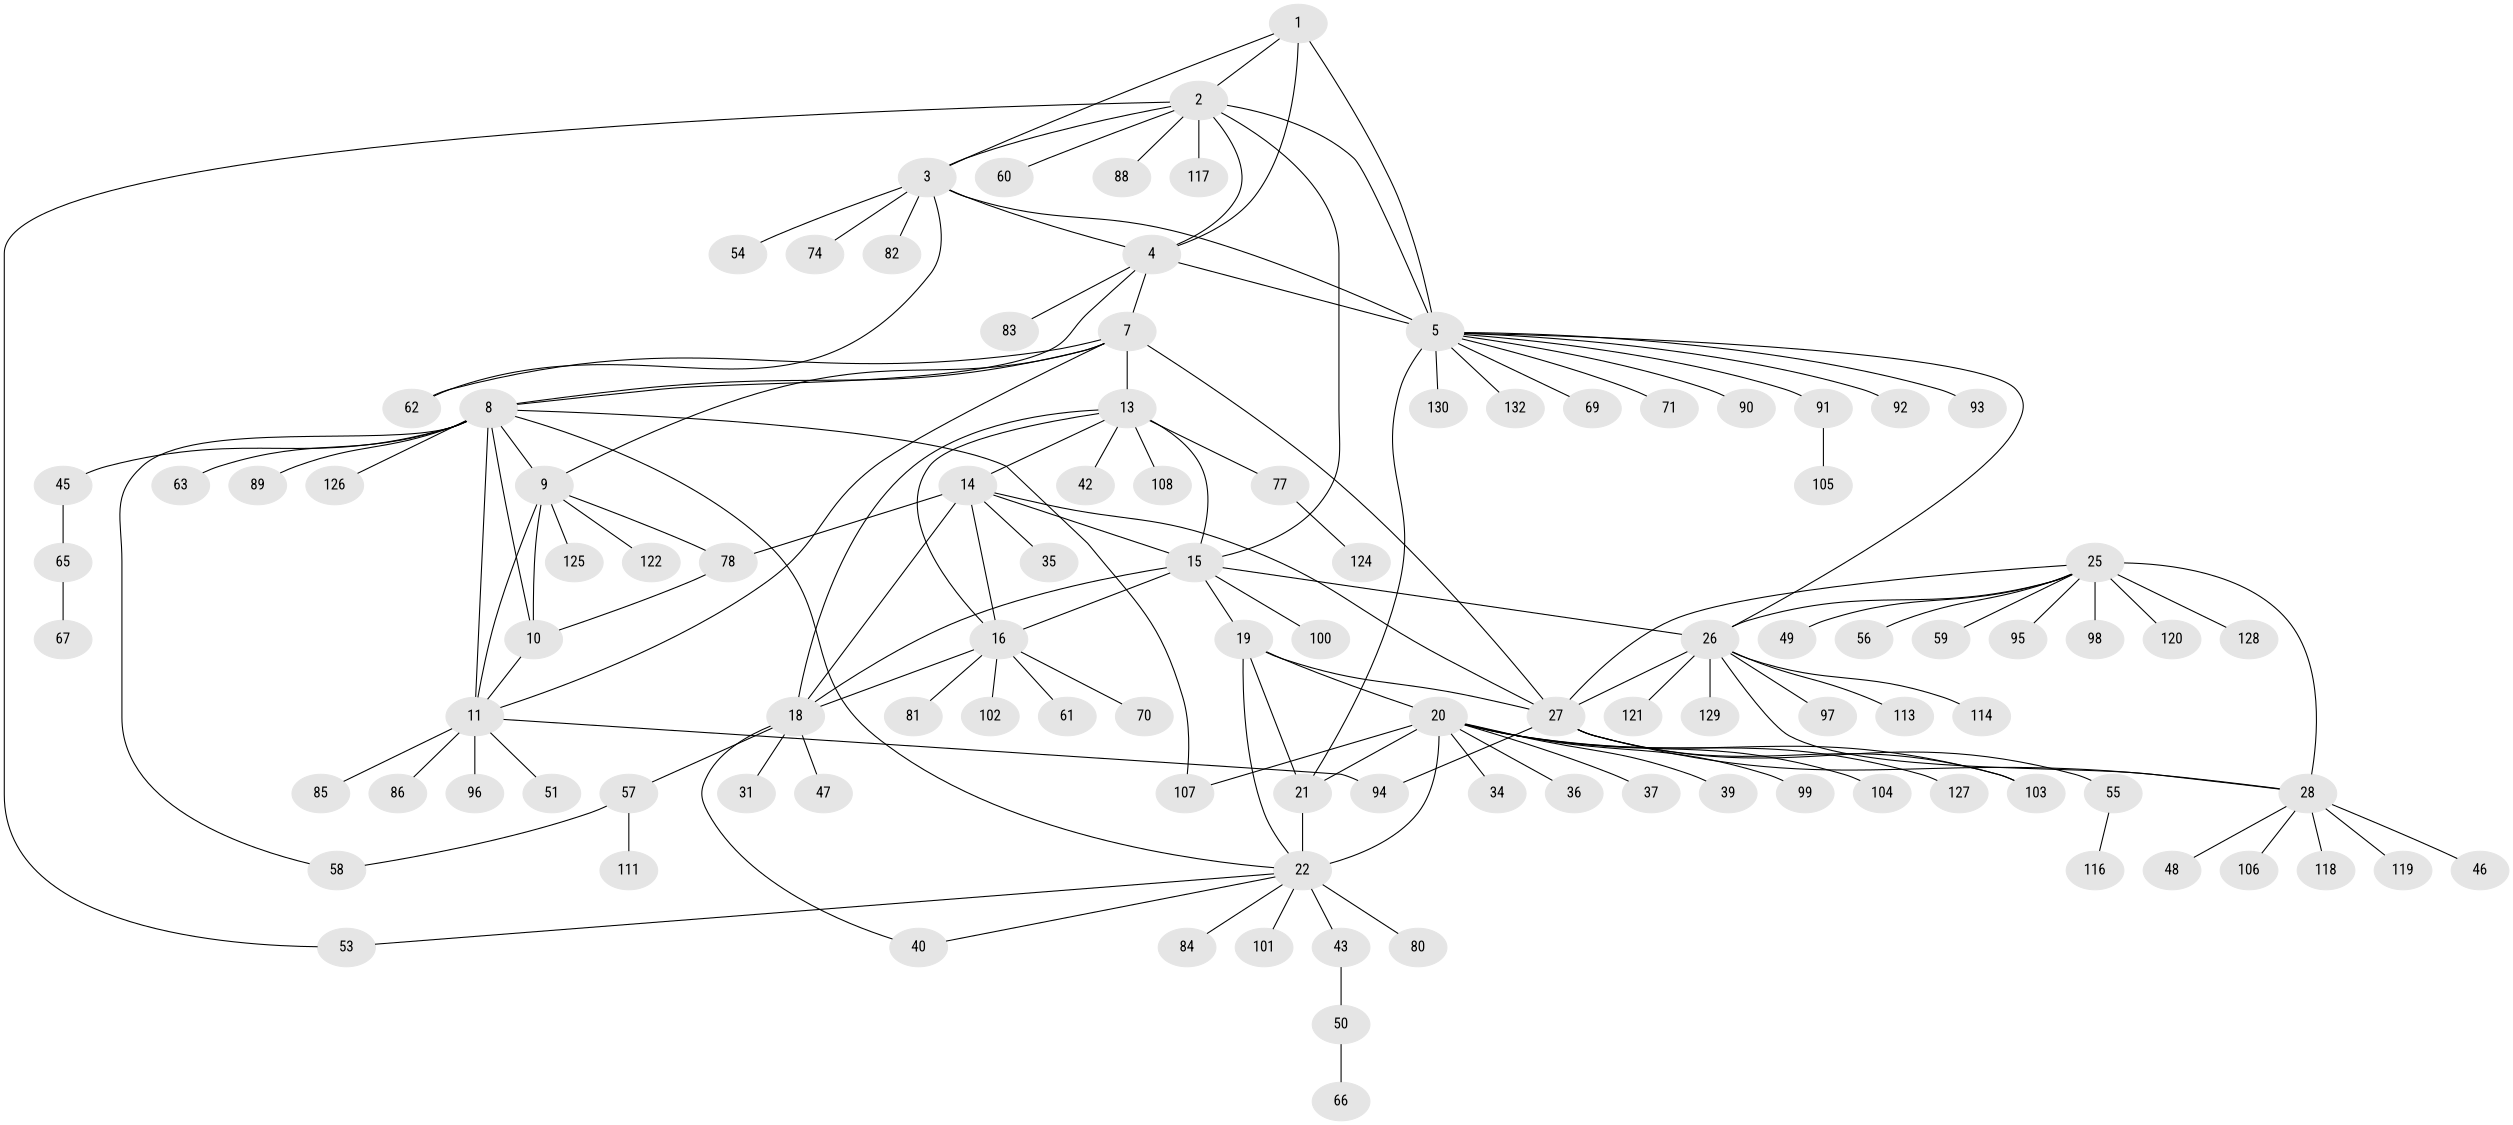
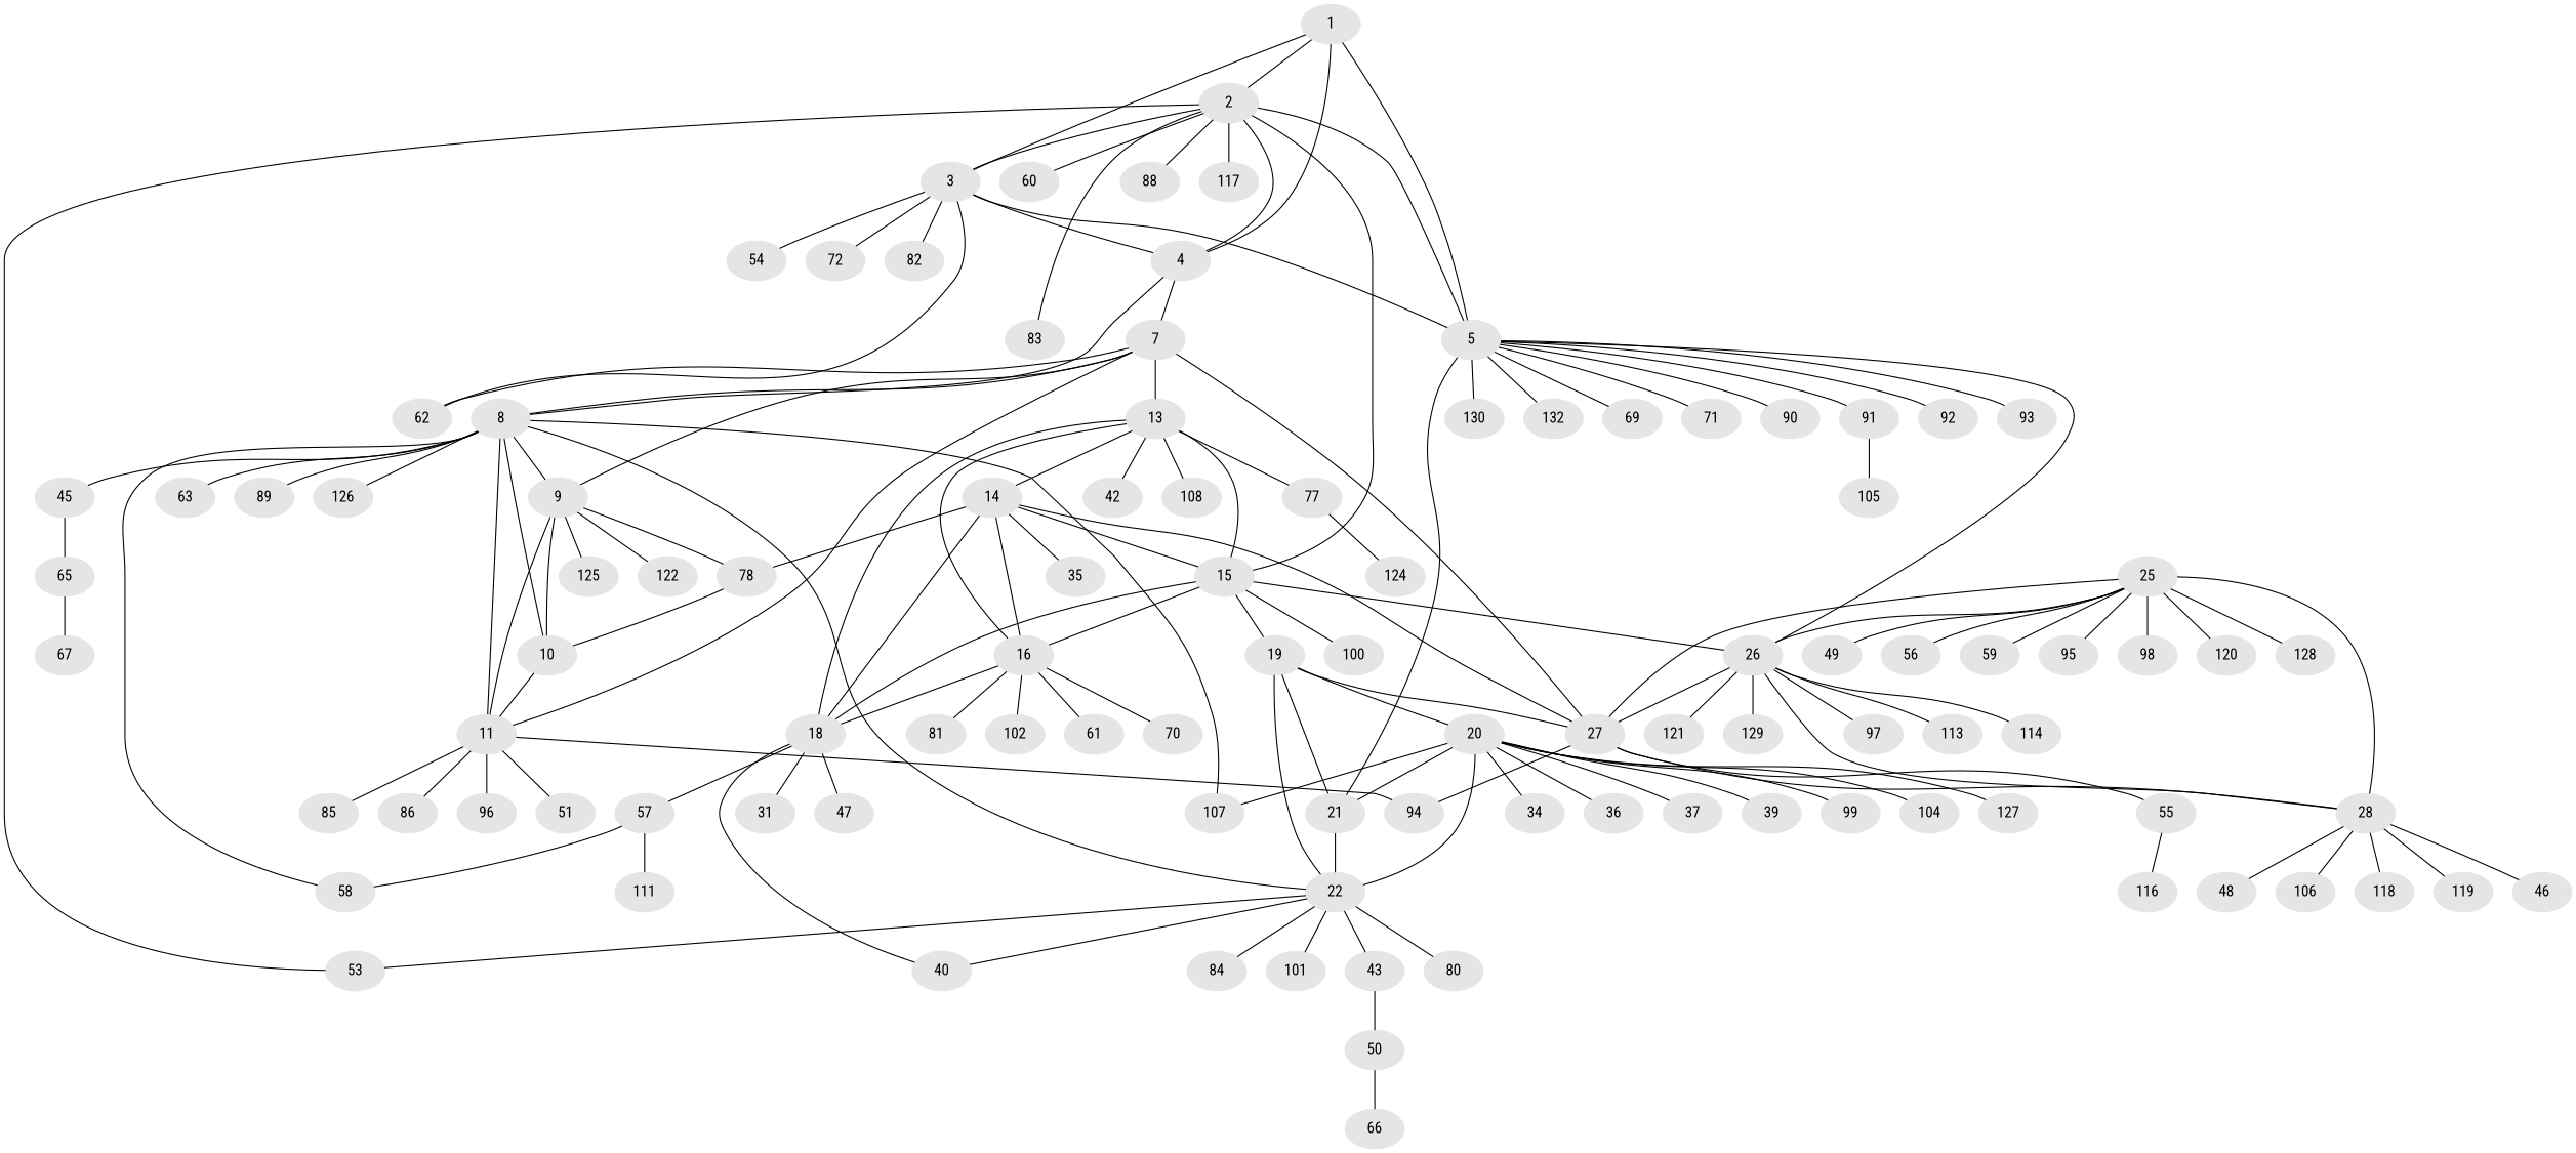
  graph {
    fontname="Roboto Condensed"
    node [color=gray90 fontname="Roboto Condensed" style=filled]
    edge [fontname="Roboto Condensed"]
    1 [super="+112"]
    2 [super="+33"]
    3 [super="+131"]
    4
    5 [super="+6"]
    15 [super="+17"]
    53 [super="+73"]
    60
    83
    88
    117
    54
    62
-   72 [label=74]
+   72
    82
    7 [super="+79"]
    8 [super="+12"]
    21
    26 [super="+64"]
    69
    71
    90
    91
    92
    93
    130
    132
    16 [super="+87"]
    18 [super="+68"]
    19
    n31 [label=100]
    9 [super="+43"]
    11 [super="+38"]
    13 [super="+32"]
    27 [super="+109"]
    10 [super="+76"]
    22 [super="+24"]
    45
    58 [super="+115"]
    63
    89
    107
    126
    28 [super="+29"]
    97
    113
    114
    121
    129
    105
    78
    122
    125
    51 [super="+52"]
    85 [super="+123"]
    86
    94
    96
    14 [super="+74"]
    42
    77
    108
-   103
    55
    40
    n66 [label=43]
    80
    84
    101
    65
    35
    61
    70
    81
    102
    31
    47
    57
    124
    20 [super="+23"]
    111
    34
    36
    37
    39 [super="+100"]
    99
    104
    127
    50
    25 [super="+30"]
    49
    56
    59 [super="+75"]
    95
    98
    120
    128
    46
    48
    106
    118
    119
    116
    66
    67
    1 -- 2
    1 -- 3
    1 -- 4
    1 -- 5 [weight=2]
    2 -- 3
    2 -- 4
    2 -- 5 [weight=2]
    2 -- 15
    2 -- 53
    2 -- 60
-   4 -- 83
+   2 -- 83
    2 -- 88
    2 -- 117
    3 -- 4
    3 -- 5 [weight=2]
    3 -- 54
    3 -- 62
    3 -- 72
    3 -- 82
-   4 -- 5 [weight=2]
    4 -- 7
    4 -- 8
    5 -- 21
    5 -- 26
    5 -- 69
    5 -- 71
    5 -- 90
    5 -- 91
    5 -- 92
    5 -- 93
    5 -- 130
    5 -- 132
    15 -- 26
    15 -- 16 [weight=2]
    15 -- 18 [weight=2]
    15 -- 19
    15 -- n31
    7 -- 62
    7 -- 8 [weight=2]
    7 -- 9
    7 -- 11
    7 -- 13
    7 -- 27
    8 -- 9 [weight=2]
    8 -- 11 [weight=2]
    8 -- 10 [weight=2]
    8 -- 22
    8 -- 45
    8 -- 58
    8 -- 63
    8 -- 89
    8 -- 107
    8 -- 126
    21 -- 22 [weight=2]
    26 -- 27
    26 -- 28 [weight=2]
    26 -- 97
    26 -- 113
    26 -- 114
    26 -- 121
    26 -- 129
    91 -- 105
    16 -- 18
    16 -- 61
    16 -- 70
    16 -- 81
    16 -- 102
    18 -- 40
    18 -- 31
    18 -- 47
    18 -- 57
    19 -- 21
    19 -- 27 [weight=2]
    19 -- 22 [weight=2]
    19 -- 20 [weight=2]
    9 -- 11
    9 -- 10
    9 -- 78
    9 -- 122
    9 -- 125
    11 -- 51
    11 -- 85
    11 -- 86
    11 -- 94
    11 -- 96
    13 -- 15 [weight=2]
    13 -- 16
    13 -- 18
    13 -- 14
    13 -- 42
    13 -- 77
    13 -- 108
    27 -- 28 [weight=2]
    27 -- 94
-   27 -- 103
    27 -- 55
    10 -- 11
    22 -- 53
    22 -- 40
    22 -- n66
    22 -- 80
    22 -- 84
    22 -- 101
    45 -- 65
    28 -- 46
    28 -- 48
    28 -- 106
    28 -- 118
    28 -- 119
    78 -- 10
    14 -- 15 [weight=2]
    14 -- 16
    14 -- 18
    14 -- 27
    14 -- 78
    14 -- 35
    77 -- 124
    55 -- 116
    n66 -- 50
    65 -- 67
    57 -- 58
    57 -- 111
    20 -- 21 [weight=2]
    20 -- 22 [weight=4]
    20 -- 107
-   20 -- 103
    20 -- 34
    20 -- 36
    20 -- 37
    20 -- 39
    20 -- 99
    20 -- 104
    20 -- 127
    50 -- 66
    25 -- 26 [weight=2]
    25 -- 27 [weight=2]
    25 -- 28 [weight=4]
    25 -- 49
    25 -- 56
    25 -- 59
    25 -- 95
    25 -- 98
    25 -- 120
    25 -- 128
  }
